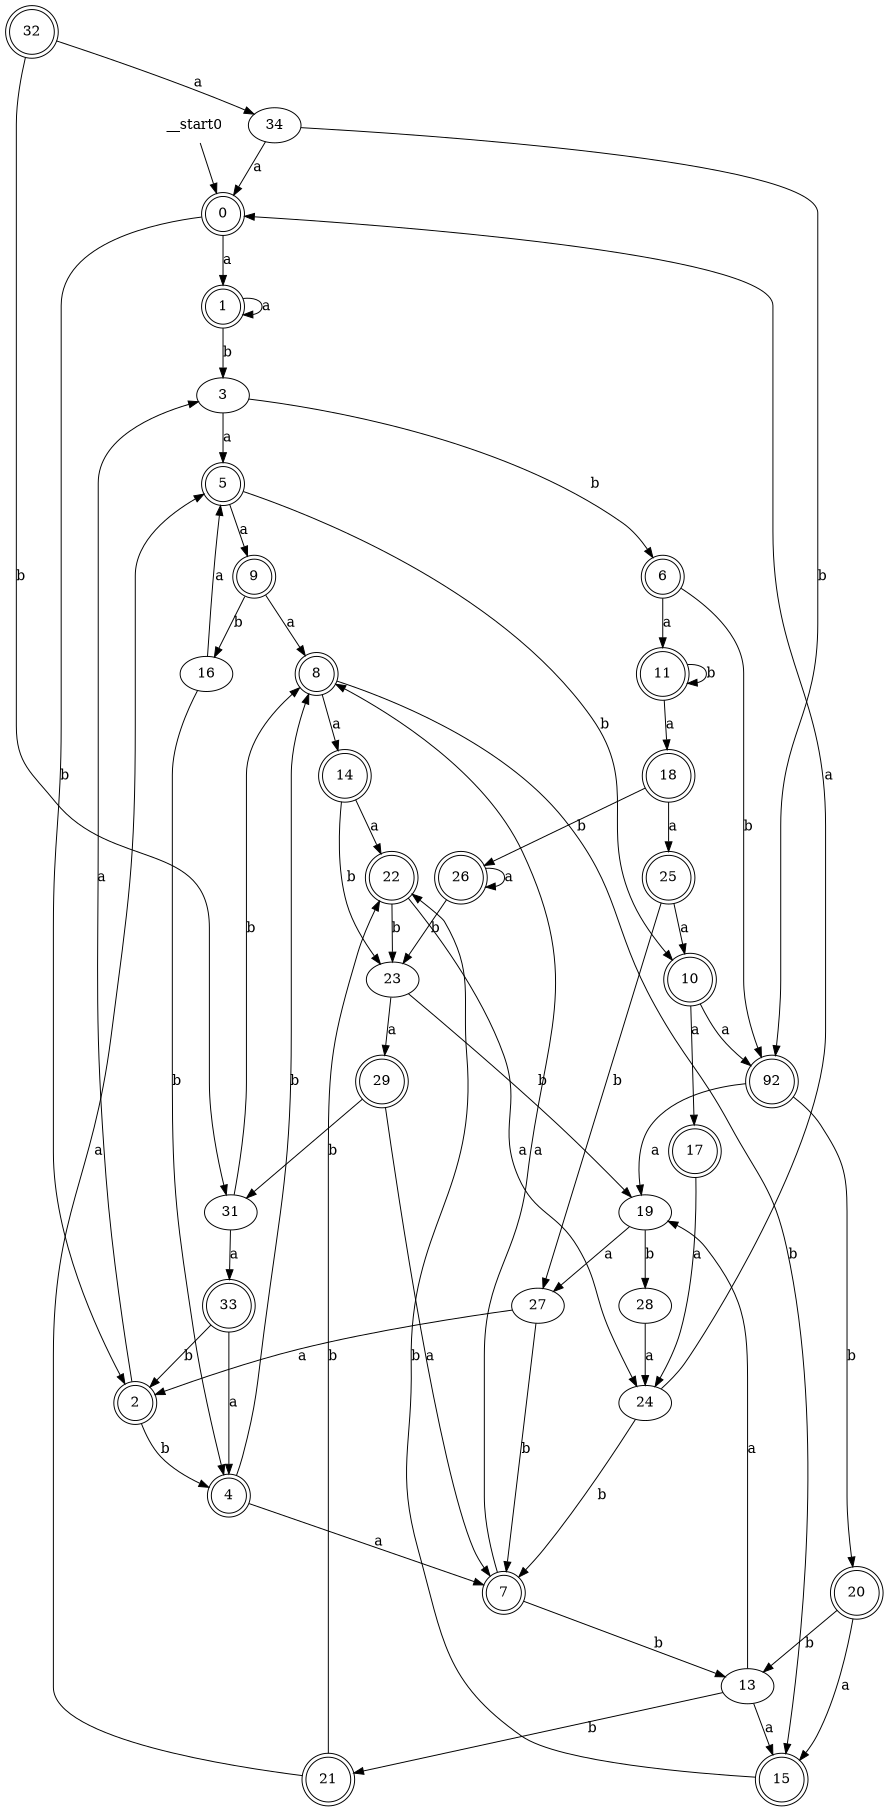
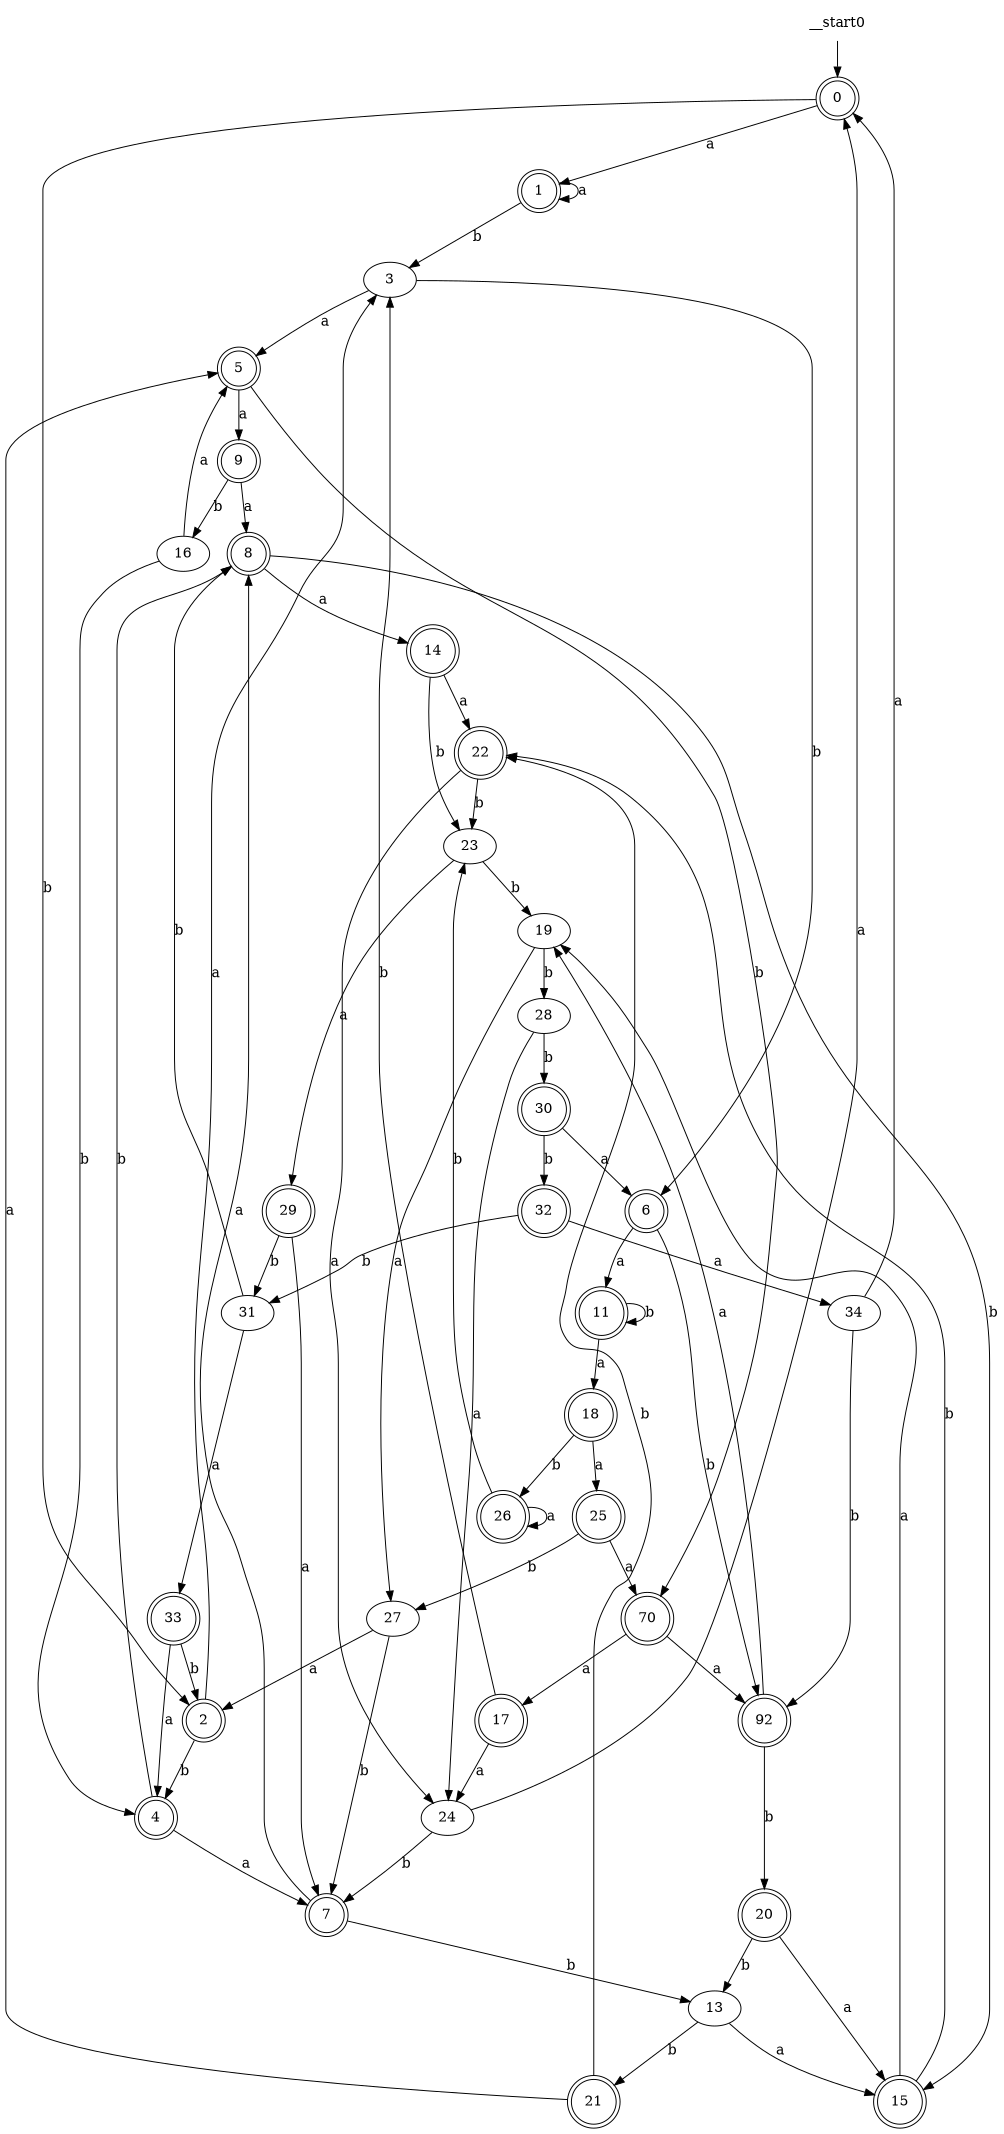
  digraph {
    node [shape=doublecircle]
    __start0 [shape=none]
    0
    1
    2
    3 [shape=""]
    4
    5
    6
    7
    8
    9
-   10
+   10 [label=70]
    11
    n14 [label=92]
    13 [shape=""]
    14
    15
    16 [shape=""]
    17
    18
    19 [shape=""]
    20
    21
    22
    23 [shape=ellipse]
    24 [shape=""]
    25
    26
    27 [shape=""]
    28 [shape=""]
    29
+   30
    31 [shape=""]
    32
    33
    34 [shape=""]
    __start0 -> 0
    0 -> 1 [label=a]
    0 -> 2 [label=b]
    1 -> 1 [label=a]
    1 -> 3 [label=b]
    2 -> 3 [label=a]
    2 -> 4 [label=b]
    3 -> 5 [label=a]
    3 -> 6 [label=b]
    4 -> 7 [label=a]
    4 -> 8 [label=b]
    5 -> 9 [label=a]
    5 -> 10 [label=b]
    6 -> 11 [label=a]
    6 -> n14 [label=b]
    7 -> 8 [label=a]
    7 -> 13 [label=b]
    8 -> 14 [label=a]
    8 -> 15 [label=b]
    9 -> 8 [label=a]
    9 -> 16 [label=b]
    10 -> n14 [label=a]
    10 -> 17 [label=a]
    11 -> 11 [label=b]
    11 -> 18 [label=a]
    n14 -> 19 [label=a]
    n14 -> 20 [label=b]
    13 -> 15 [label=a]
    13 -> 21 [label=b]
    14 -> 22 [label=a]
    14 -> 23 [label=b]
-   13 -> 19 [label=a]
+   15 -> 19 [label=a]
    15 -> 22 [label=b]
    16 -> 4 [label=b]
    16 -> 5 [label=a]
+   17 -> 3 [label=b]
    17 -> 24 [label=a]
    18 -> 25 [label=a]
    18 -> 26 [label=b]
    19 -> 27 [label=a]
    19 -> 28 [label=b]
    20 -> 13 [label=b]
    20 -> 15 [label=a]
    21 -> 5 [label=a]
    21 -> 22 [label=b]
    22 -> 23 [label=b]
    22 -> 24 [label=a]
    23 -> 19 [label=b]
    23 -> 29 [label=a]
    24 -> 0 [label=a]
    24 -> 7 [label=b]
    25 -> 10 [label=a]
    25 -> 27 [label=b]
    26 -> 23 [label=b]
    26 -> 26 [label=a]
    27 -> 2 [label=a]
    27 -> 7 [label=b]
    28 -> 24 [label=a]
+   28 -> 30 [label=b]
    29 -> 7 [label=a]
    29 -> 31 [label=b]
+   30 -> 6 [label=a]
+   30 -> 32 [label=b]
    31 -> 8 [label=b]
    31 -> 33 [label=a]
    32 -> 31 [label=b]
    32 -> 34 [label=a]
    33 -> 2 [label=b]
    33 -> 4 [label=a]
    34 -> 0 [label=a]
    34 -> n14 [label=b]
  }
